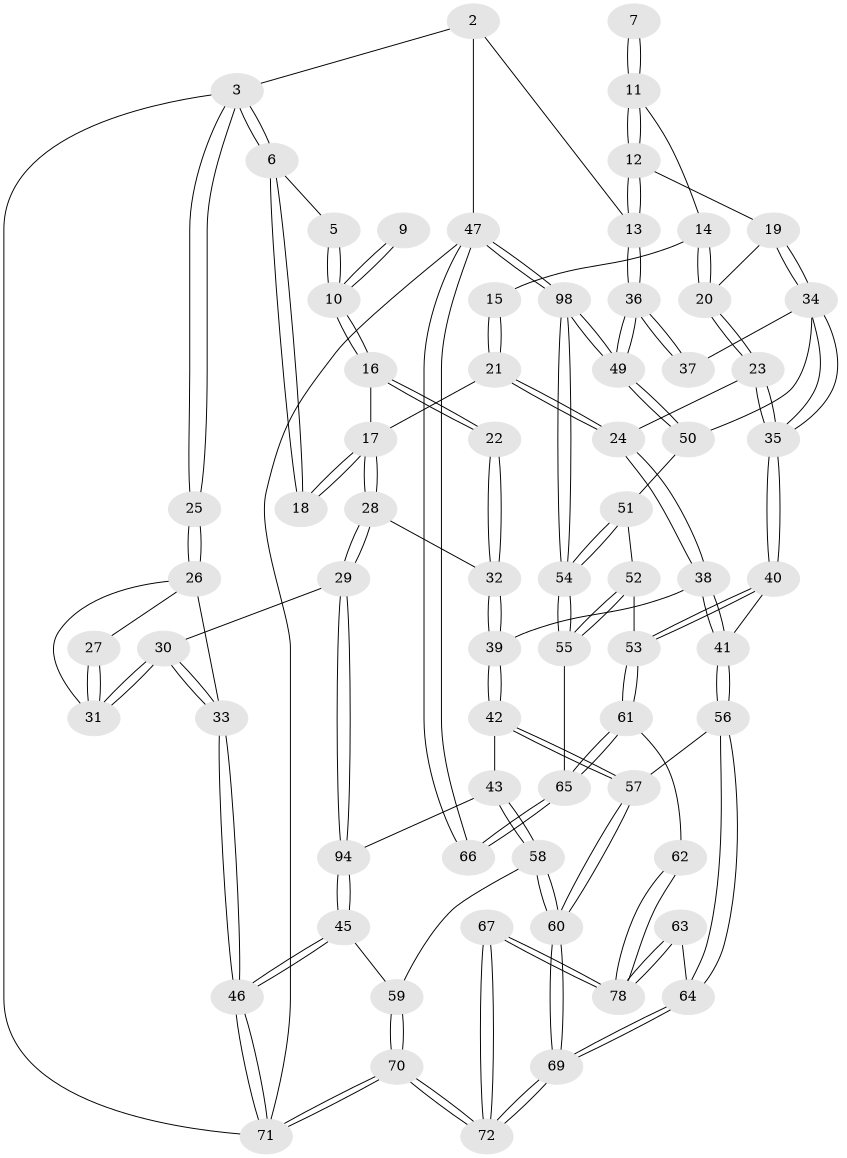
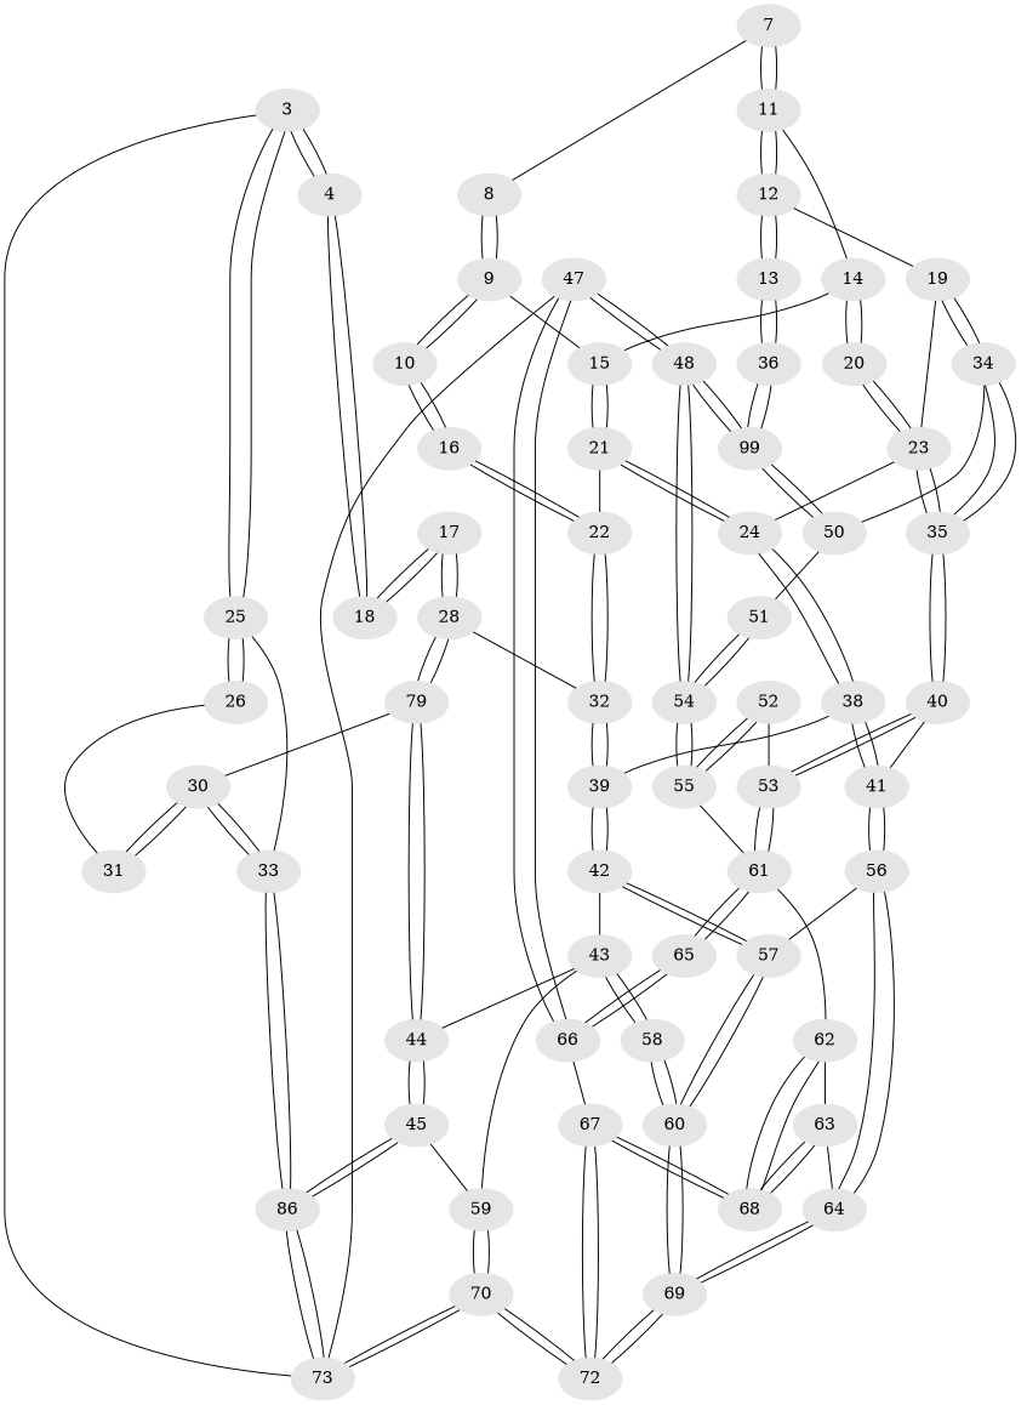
  graph {
    node [color=gray90 style=filled]
-   2
    3
    13
    47
    7
+   8
    11
-   4 [label=6]
+   4
    25
-   71
+   71 [label=73]
    36
-   48 [label=98]
+   48
    66
-   5
    18
    26
    33
    10
    16
    9
    12
    14
    15
    21
    17
    22
    19
    20
    34
-   37
-   49
+   49 [label=99]
    23
    24
    28
    32
-   29
+   29 [label=79]
    35
    50
    38
    39
    40
    41
-   27
    31
-   46
+   46 [label=86]
    30
-   44 [label=94]
+   44
    45
    42
    53
    51
    56
    43
    57
    61
    64
    58
    60
    59
    70
    54
    67
    55
    52
    65
    62
    69
    72
    63
-   68 [label=78]
-   2 -- 3
-   2 -- 13
-   2 -- 47
+   68
    3 -- 4
    3 -- 4
    3 -- 25
    3 -- 25
    3 -- 71
    13 -- 36
    13 -- 36
    47 -- 71
    47 -- 48
    47 -- 48
    47 -- 66
    47 -- 66
+   7 -- 8
    7 -- 11
    7 -- 11
+   8 -- 9
+   8 -- 9
    11 -- 12
    11 -- 12
    11 -- 14
-   4 -- 5
    4 -- 18
    4 -- 18
    25 -- 26
    25 -- 26
-   26 -- 33
-   36 -- 37
-   36 -- 37
+   25 -- 33
    36 -- 49
    36 -- 49
    48 -- 49
    48 -- 49
    48 -- 54
    48 -- 54
-   5 -- 10
-   5 -- 10
-   26 -- 27
+   66 -- 67
    26 -- 31
    33 -- 46
    33 -- 46
    10 -- 16
    10 -- 16
-   16 -- 17
    16 -- 22
    16 -- 22
    9 -- 10
    9 -- 10
+   9 -- 15
    12 -- 13
    12 -- 13
    12 -- 19
    14 -- 15
    14 -- 20
    14 -- 20
    15 -- 21
    15 -- 21
-   21 -- 17
+   21 -- 22
    21 -- 24
    21 -- 24
    17 -- 18
    17 -- 18
    17 -- 28
    17 -- 28
    22 -- 32
    22 -- 32
-   19 -- 20
+   19 -- 23
    19 -- 34
    19 -- 34
    20 -- 23
    20 -- 23
-   34 -- 37
    34 -- 35
    34 -- 35
    34 -- 50
    49 -- 50
    49 -- 50
    23 -- 24
    23 -- 35
    23 -- 35
    24 -- 38
    24 -- 38
    28 -- 32
    28 -- 29
    28 -- 29
    32 -- 39
    32 -- 39
    29 -- 30
    29 -- 44
    29 -- 44
    35 -- 40
    35 -- 40
    50 -- 51
    38 -- 39
    38 -- 41
    38 -- 41
    39 -- 42
    39 -- 42
    40 -- 41
    40 -- 53
    40 -- 53
    41 -- 56
    41 -- 56
-   27 -- 31
-   27 -- 31
    46 -- 71
    46 -- 71
    30 -- 33
    30 -- 33
    30 -- 31
    30 -- 31
    44 -- 45
    44 -- 45
    45 -- 46
    45 -- 46
    45 -- 59
    42 -- 43
    42 -- 57
    42 -- 57
    53 -- 61
    53 -- 61
    51 -- 54
    51 -- 54
-   51 -- 52
    56 -- 57
    56 -- 64
    56 -- 64
    43 -- 44
    43 -- 58
    43 -- 58
    57 -- 60
    57 -- 60
    61 -- 65
    61 -- 65
    61 -- 62
    64 -- 69
    64 -- 69
    58 -- 60
    58 -- 60
-   58 -- 59
+   43 -- 59
    60 -- 69
    60 -- 69
    59 -- 70
    59 -- 70
    70 -- 71
    70 -- 71
    70 -- 72
    70 -- 72
    54 -- 55
    54 -- 55
    67 -- 72
    67 -- 72
    67 -- 68
    67 -- 68
-   55 -- 65
+   55 -- 61
    52 -- 53
    52 -- 55
    52 -- 55
    65 -- 66
    65 -- 66
+   62 -- 63
    62 -- 68
    62 -- 68
    69 -- 72
    69 -- 72
    63 -- 64
    63 -- 68
    63 -- 68
  }
